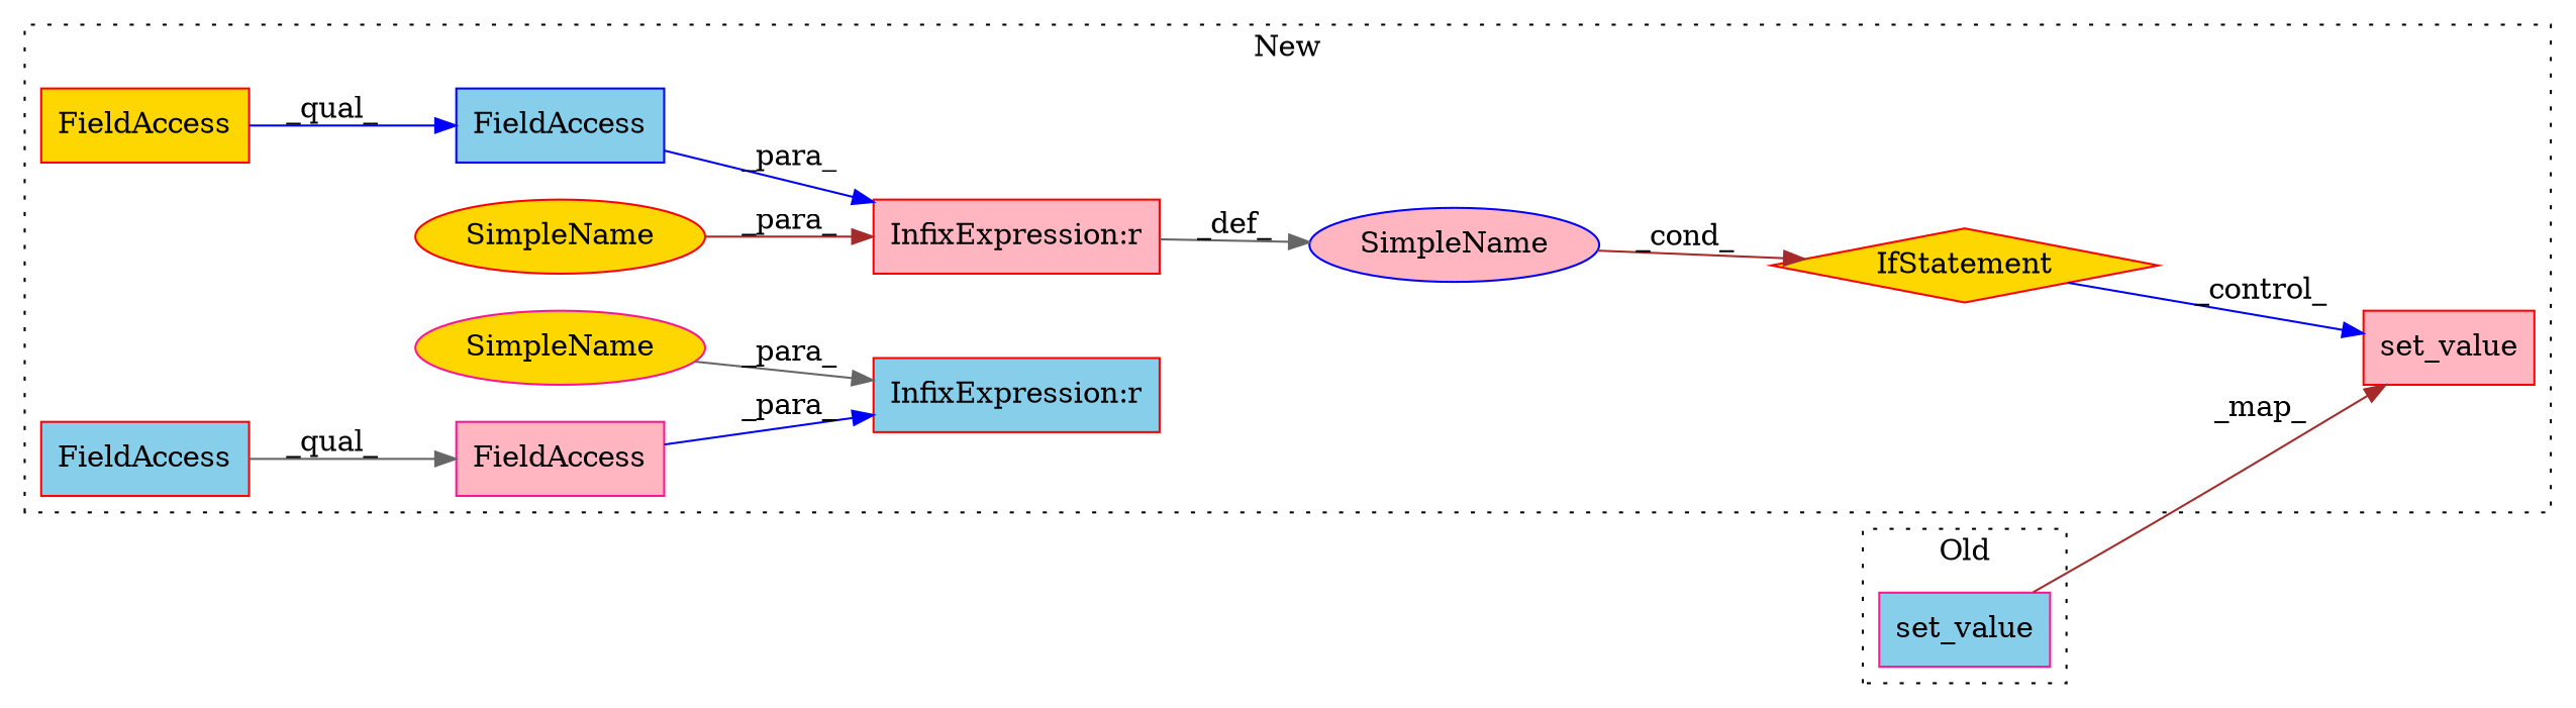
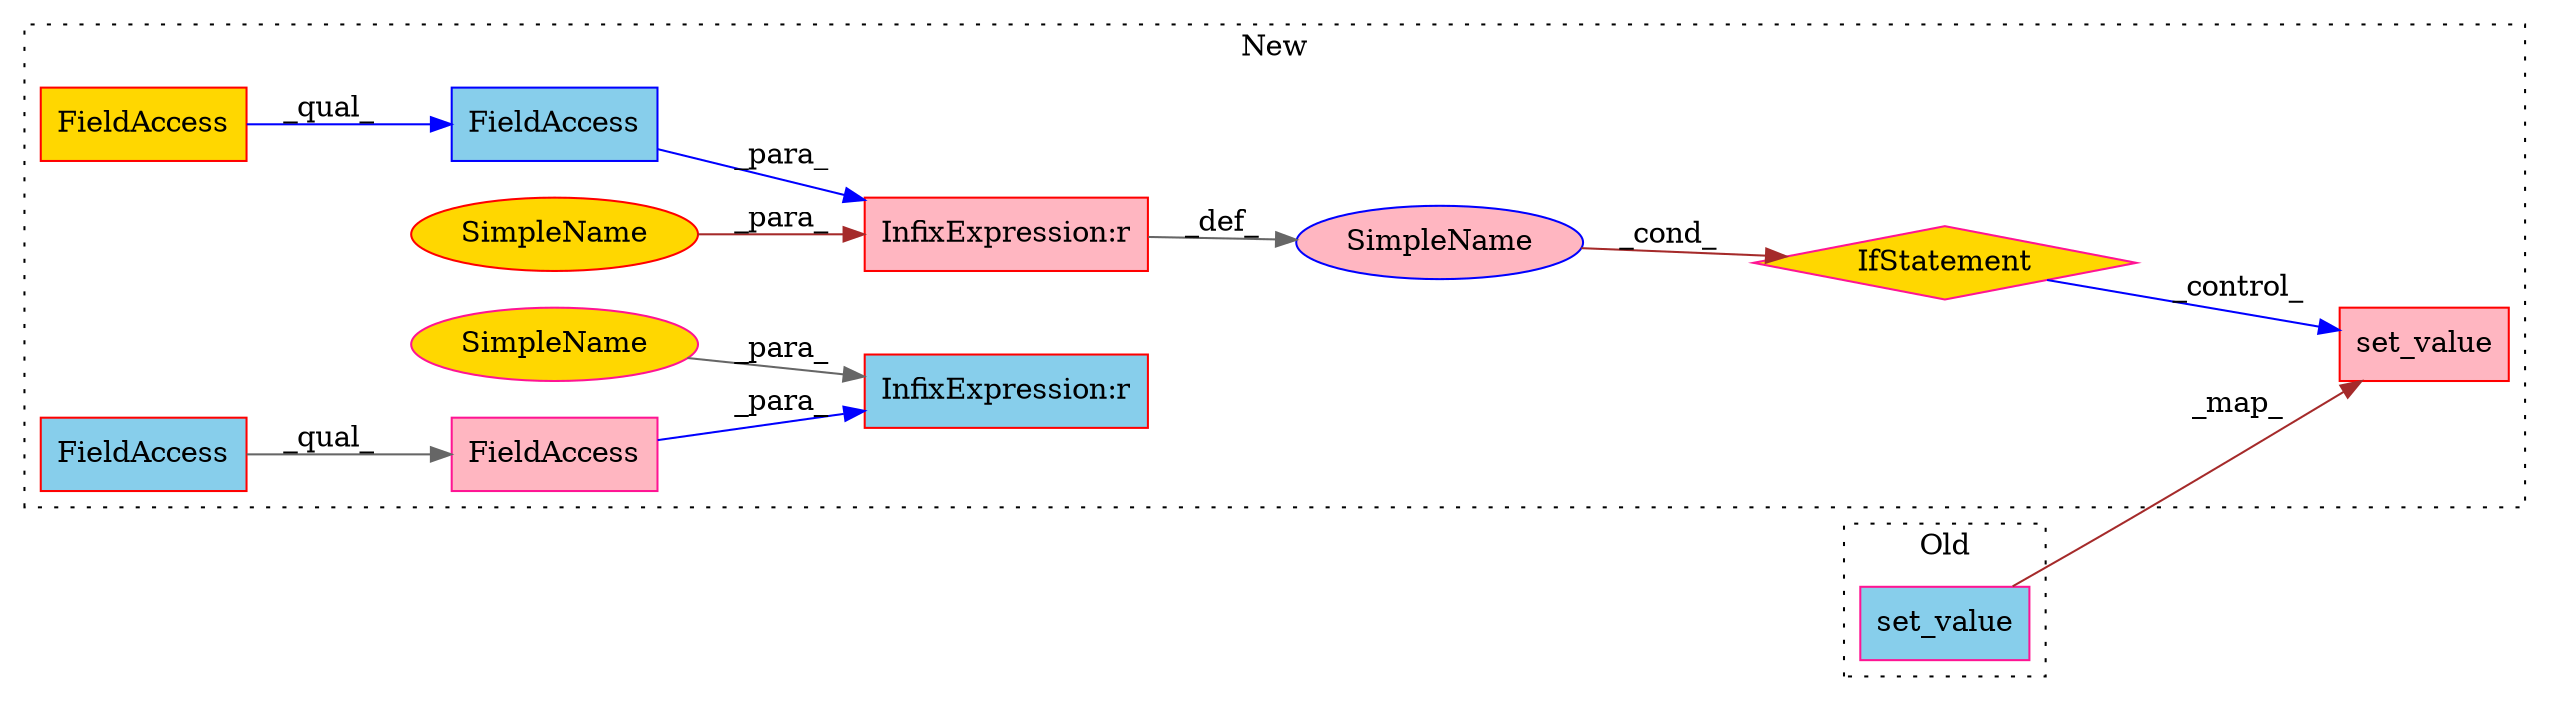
  digraph {
    rankdir=LR
    node [a=22 l=22 s=2863 shape=box style=filled fillcolor=lightpink color=red]
    edge [color=blue]
    n1 [a=32 l="10,1" label=set_value s="2954,2986"]
-   n2 [a=25 l="4,2" label=IfStatement s="2859,2918" shape=diamond fillcolor=gold]
+   n2 [a=25 l="4,2" label=IfStatement s="2859,2918" shape=diamond fillcolor=gold color=deeppink]
    n3 [a=42 label=SimpleName shape=ellipse color=blue l="" s=""]
    n4 [a=27 l=4 label="InfixExpression:r" s=2892]
    n5 [l=29 label=FieldAccess fillcolor=skyblue color=blue]
    n6 [l=23 label=FieldAccess fillcolor=gold]
    n7 [a=27 l=4 label="InfixExpression:r" s=3189 fillcolor=skyblue]
    n8 [l=28 label=FieldAccess s=3161 color=deeppink]
    n9 [label=FieldAccess s=3161 fillcolor=skyblue]
    n10 [a=42 label=SimpleName s=2896 shape=ellipse fillcolor=gold]
    n11 [a=42 label=SimpleName s=3193 shape=ellipse fillcolor=gold color=deeppink]
    n12 [a=32 l="10,1" label=set_value s="2845,2877" fillcolor=skyblue color=deeppink]
    subgraph cluster_1 {
      label=New
      style=dotted
      n1
      n2
      n3
      n4
      n5
      n6
      n7
      n8
      n9
      n10
      n11
    }
    subgraph cluster_2 {
      label=Old
      style=dotted
      n12
    }
    n2 -> n1 [label=_control_]
    n3 -> n2 [label=_cond_ color=brown]
    n4 -> n3 [label=_def_ color=gray40]
    n5 -> n4 [label=_para_]
    n6 -> n5 [label=_qual_]
    n8 -> n7 [label=_para_]
    n9 -> n8 [label=_qual_ color=gray40]
    n10 -> n4 [label=_para_ color=brown]
    n11 -> n7 [label=_para_ color=gray40]
    n12 -> n1 [label=_map_ color=brown]
  }
